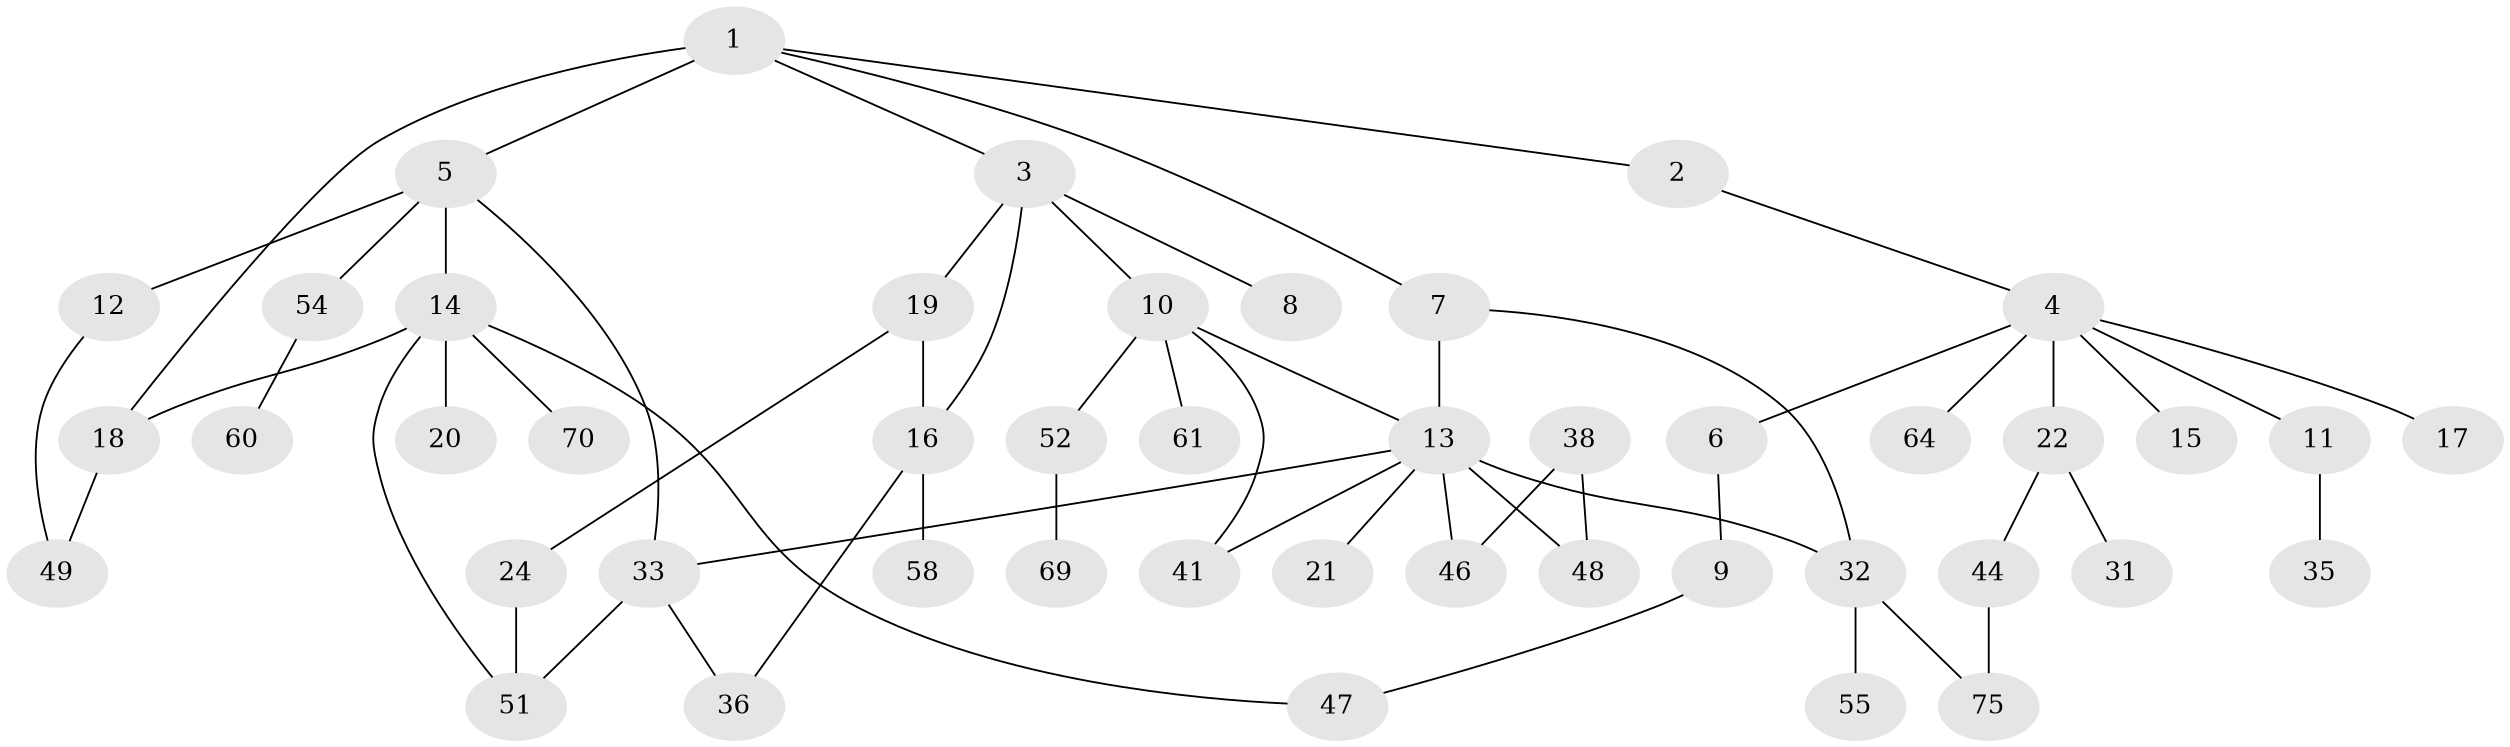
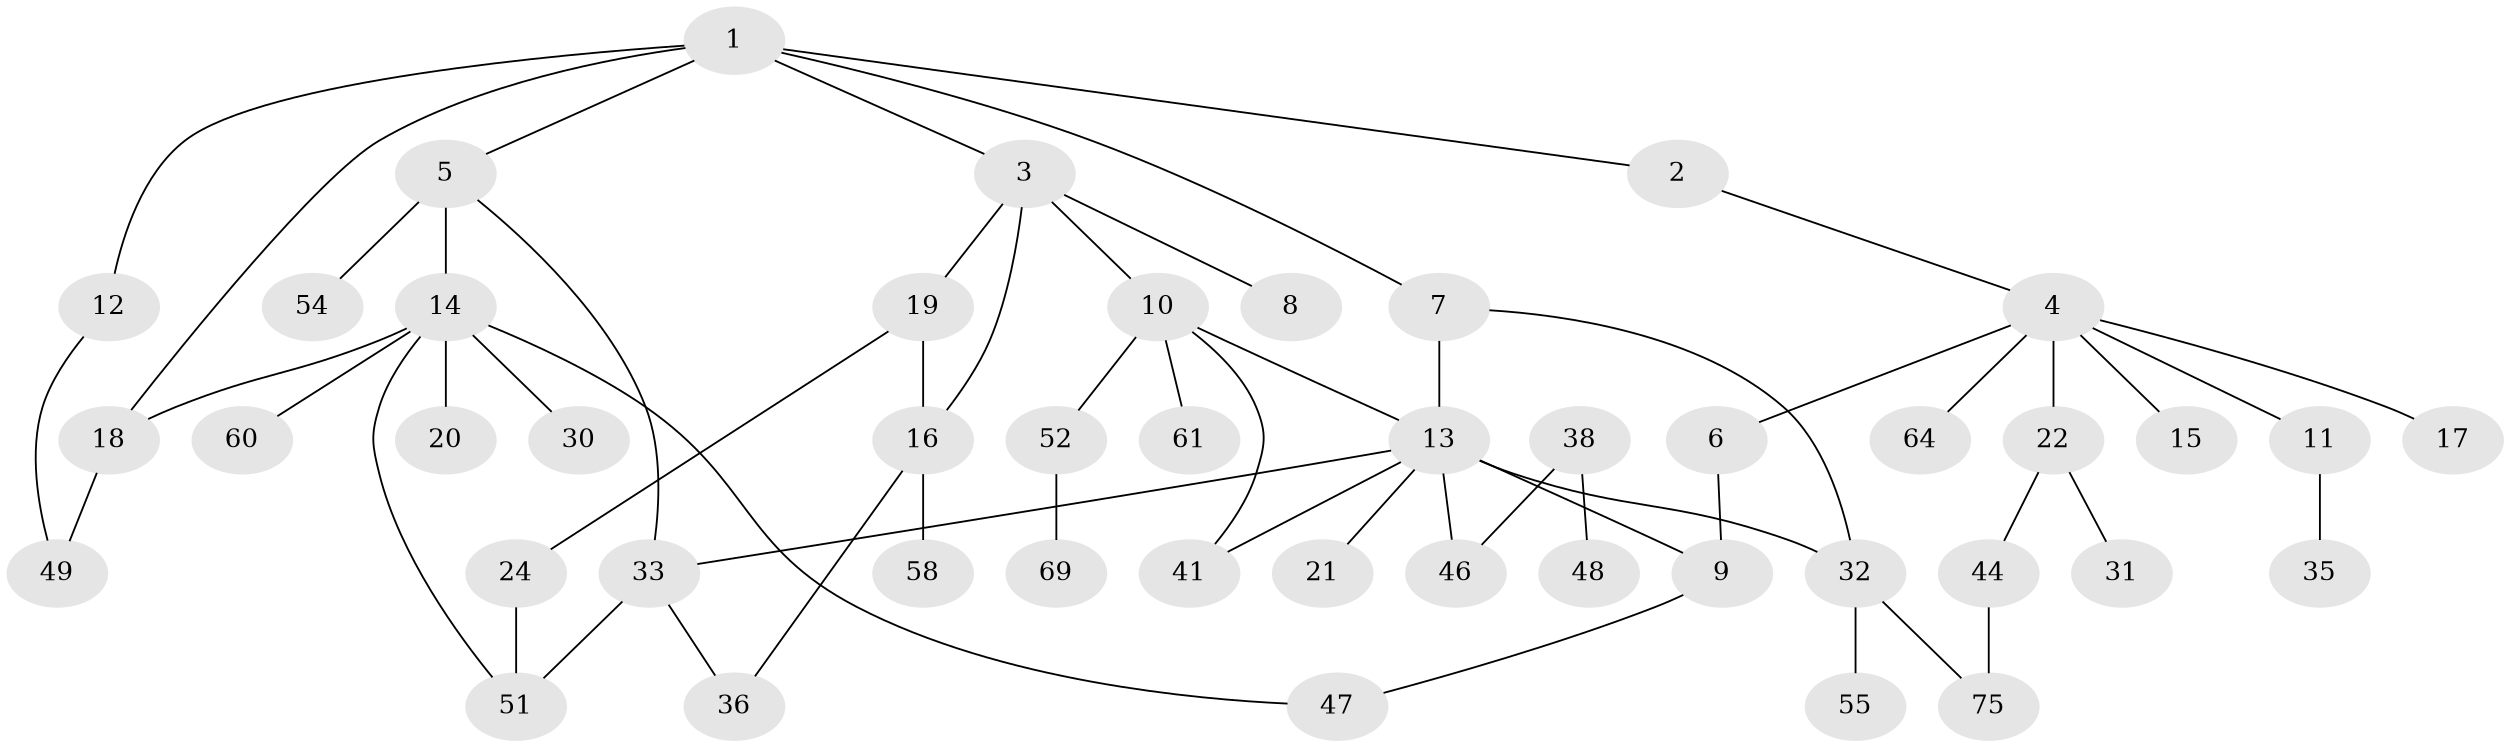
  graph {
    node [color=gray90 style=filled]
    2 [super="+70"]
    4
    1
    3
    5 [super="+43+76+68"]
    7
    12 [super="+25"]
    18 [super="+78"]
    16 [super="+34"]
    8
    10 [super="+39+37+29"]
    19 [super="+23"]
    14 [super="+27"]
    33
    54
    13 [super="+26+45"]
    32 [super="+63+59"]
    49
    36
    58
    6
    11
    15 [super="+42"]
    17 [super="+28"]
    22
    64
    41 [super="+56+50"]
    52
    61 [super="+65"]
    24
    9
    35
    31
    44
    47
    20 [super="+66"]
-   30 [label=70]
+   30
    51 [super="+73"]
    60
    21
    46 [super="+62"]
    48 [super="+67"]
    55
    75
    69
    38
    2 -- 4
    4 -- 6
    4 -- 11
    4 -- 15
    4 -- 17
    4 -- 22
    4 -- 64
    1 -- 2
    1 -- 3
    1 -- 5
    1 -- 7
-   5 -- 12
+   1 -- 12
    1 -- 18
    3 -- 16
    3 -- 8
    3 -- 10
    3 -- 19
    5 -- 14
    5 -- 33
    5 -- 54
    7 -- 13
    7 -- 32
    12 -- 49
    18 -- 49
    16 -- 36
    16 -- 58
    10 -- 13
    10 -- 41
    10 -- 52
    10 -- 61
    19 -- 16
    19 -- 24
    14 -- 18
    14 -- 47
    14 -- 20
    14 -- 30
    14 -- 51
    33 -- 36
    33 -- 51
-   54 -- 60
+   14 -- 60
    13 -- 33
    13 -- 32
    13 -- 41
    13 -- 21
    13 -- 46
-   13 -- 48
+   13 -- 9
    32 -- 55
    32 -- 75
    6 -- 9
    11 -- 35
    22 -- 31
    22 -- 44
    52 -- 69
    24 -- 51
    9 -- 47
    44 -- 75
    38 -- 46
    38 -- 48
  }
